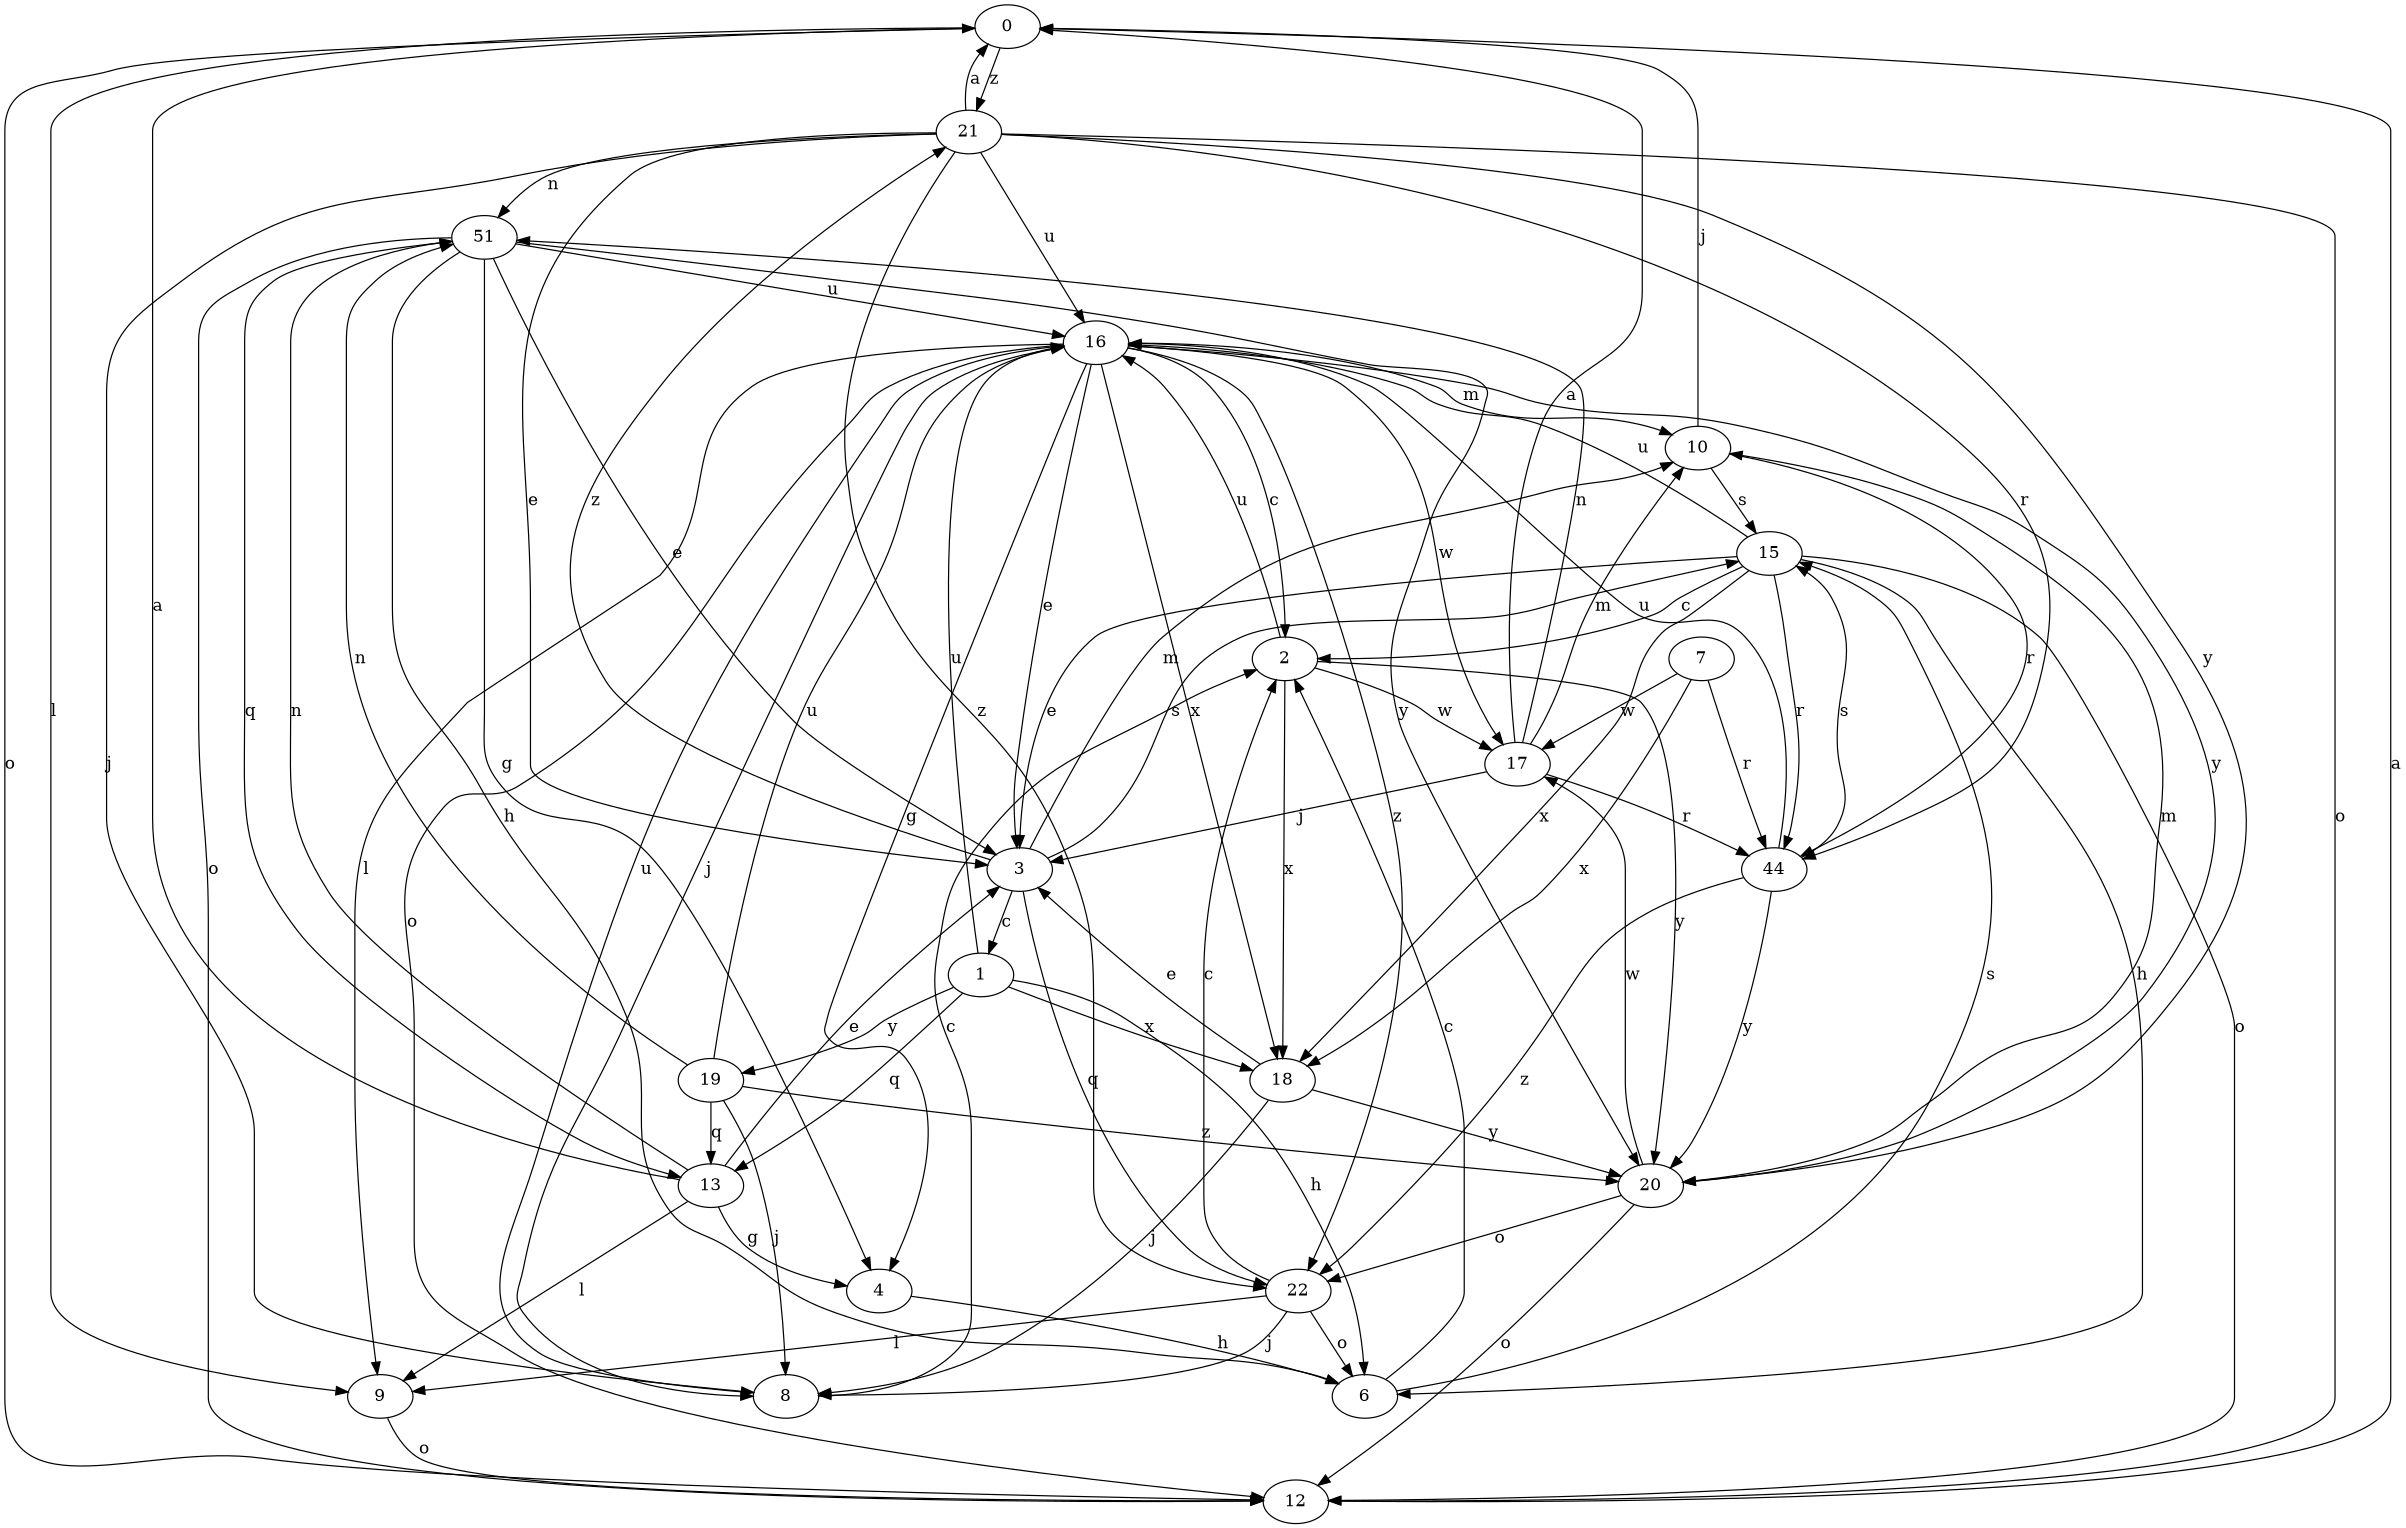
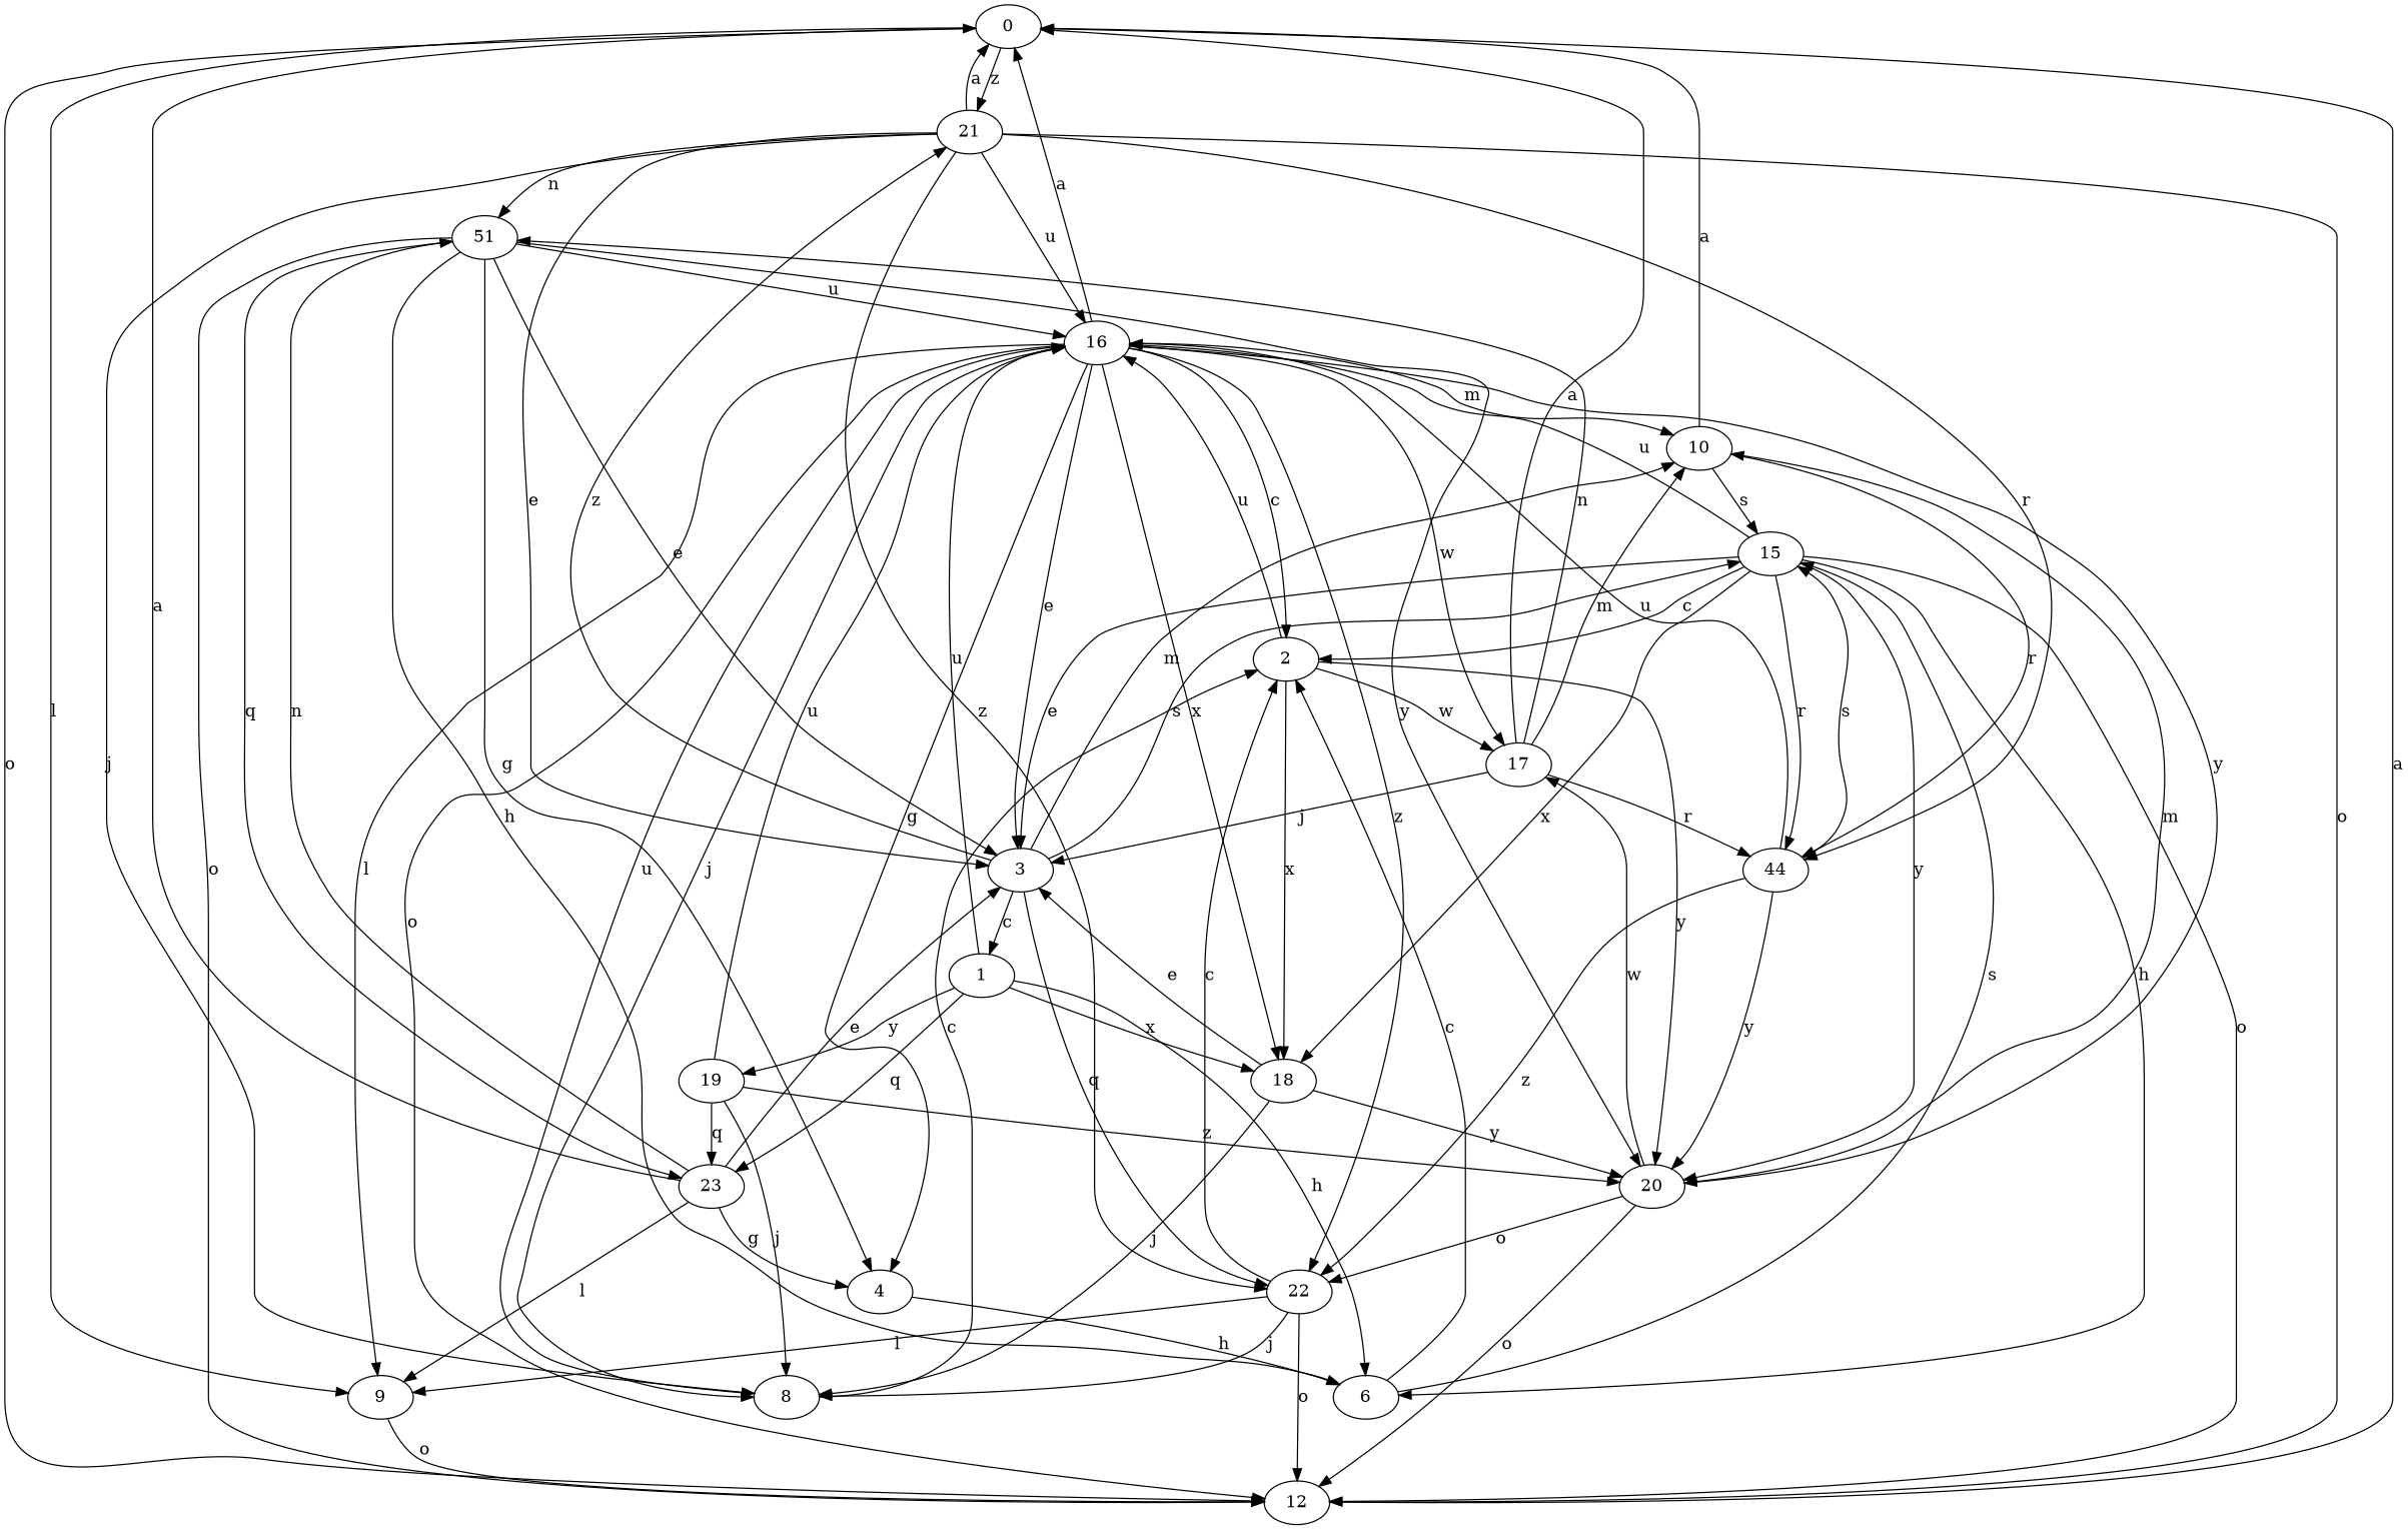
  strict digraph {
    0
    9
    12
    21
    16
    20
    3
    22
    8
    n10 [label=44]
    n11 [label=51]
    1
    6
-   13
+   13 [label=23]
    18
    19
    2
    15
    4
    17
    10
-   7
    0 -> 9 [label=l]
    0 -> 12 [label=o]
    0 -> 21 [label=z]
    9 -> 12 [label=o]
    12 -> 0 [label=a]
    21 -> 0 [label=a]
    21 -> 12 [label=o]
    21 -> 16 [label=u]
-   21 -> 20 [label=y]
+   15 -> 20 [label=y]
    21 -> 3 [label=e]
    21 -> 22 [label=z]
    21 -> 8 [label=j]
    21 -> n10 [label=r]
    21 -> n11 [label=n]
+   16 -> 0 [label=a]
    16 -> 9 [label=l]
    16 -> 12 [label=o]
    16 -> 20 [label=y]
    16 -> 3 [label=e]
    16 -> 22 [label=z]
    16 -> 8 [label=j]
    16 -> 18 [label=x]
    16 -> 2 [label=c]
    16 -> 4 [label=g]
    16 -> 17 [label=w]
    16 -> 10 [label=m]
    20 -> 12 [label=o]
    20 -> 22 [label=o]
    20 -> 17 [label=w]
    20 -> 10 [label=m]
    3 -> 21 [label=z]
    3 -> 22 [label=q]
    3 -> 1 [label=c]
    3 -> 15 [label=s]
    3 -> 10 [label=m]
    22 -> 9 [label=l]
-   22 -> 6 [label=o]
+   22 -> 12 [label=o]
    22 -> 8 [label=j]
    22 -> 2 [label=c]
    8 -> 16 [label=u]
    8 -> 2 [label=c]
    n10 -> 16 [label=u]
    n10 -> 20 [label=y]
    n10 -> 22 [label=z]
    n10 -> 15 [label=s]
    n11 -> 12 [label=o]
    n11 -> 16 [label=u]
    n11 -> 20 [label=y]
    n11 -> 3 [label=e]
    n11 -> 6 [label=h]
    n11 -> 13 [label=q]
    n11 -> 4 [label=g]
    1 -> 16 [label=u]
    1 -> 6 [label=h]
    1 -> 13 [label=q]
    1 -> 18 [label=x]
    1 -> 19 [label=y]
    6 -> 2 [label=c]
    6 -> 15 [label=s]
    13 -> 0 [label=a]
    13 -> 9 [label=l]
    13 -> 3 [label=e]
    13 -> n11 [label=n]
    13 -> 4 [label=g]
    18 -> 20 [label=y]
    18 -> 3 [label=e]
    18 -> 8 [label=j]
    19 -> 16 [label=u]
    19 -> 20 [label=z]
    19 -> 8 [label=j]
-   19 -> n11 [label=n]
    19 -> 13 [label=q]
    2 -> 16 [label=u]
    2 -> 20 [label=y]
    2 -> 18 [label=x]
    2 -> 17 [label=w]
    15 -> 12 [label=o]
    15 -> 16 [label=u]
    15 -> 3 [label=e]
    15 -> n10 [label=r]
    15 -> 6 [label=h]
    15 -> 18 [label=x]
    15 -> 2 [label=c]
    4 -> 6 [label=h]
    17 -> 0 [label=a]
    17 -> 3 [label=j]
    17 -> n10 [label=r]
    17 -> n11 [label=n]
    17 -> 10 [label=m]
-   10 -> 0 [label=j]
+   10 -> 0 [label=a]
    10 -> n10 [label=r]
    10 -> 15 [label=s]
-   7 -> n10 [label=r]
-   7 -> 18 [label=x]
-   7 -> 17 [label=w]
  }
